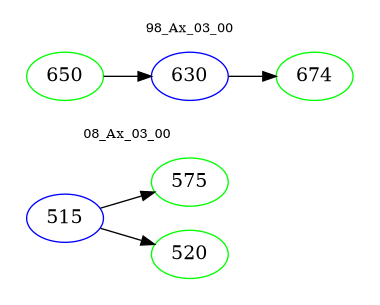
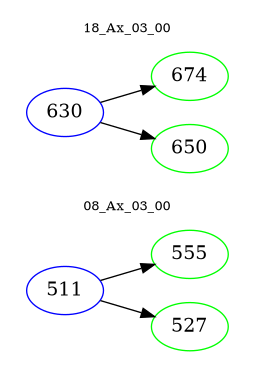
  digraph {
    rankdir=LR
    node [color=green]
    edge [color=black]
-   n1 [label=520]
-   n2 [color=blue label=515]
-   n3 [label=575]
+   n1 [label=527]
+   n2 [color=blue label=511]
+   n3 [label=555]
    n4 [label=650]
    n5 [color=blue label=630]
    n6 [label=674]
    subgraph cluster_1 {
      color=white
      fontsize=10
      label="08_Ax_03_00"
      n1
      n2
      n3
    }
    subgraph cluster_2 {
      color=white
      fontsize=10
-     label="98_Ax_03_00"
+     label="18_Ax_03_00"
      n4
      n5
      n6
    }
    n2 -> n1
    n2 -> n3
-   n4 -> n5
+   n5 -> n4
    n5 -> n6
  }
